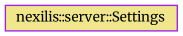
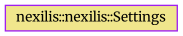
  digraph {
    rankdir=LR
    fontname=Merriweather
-   n1 [color=purple fillcolor=khaki fontname=Merriweather fontsize=10 height=0.2 label="nexilis::server::Settings" shape=box style=filled width=0.4]
+   n1 [color=purple fillcolor=khaki fontname=Merriweather fontsize=10 height=0.2 label="nexilis::nexilis::Settings" shape=box style=filled width=0.4]
  }
